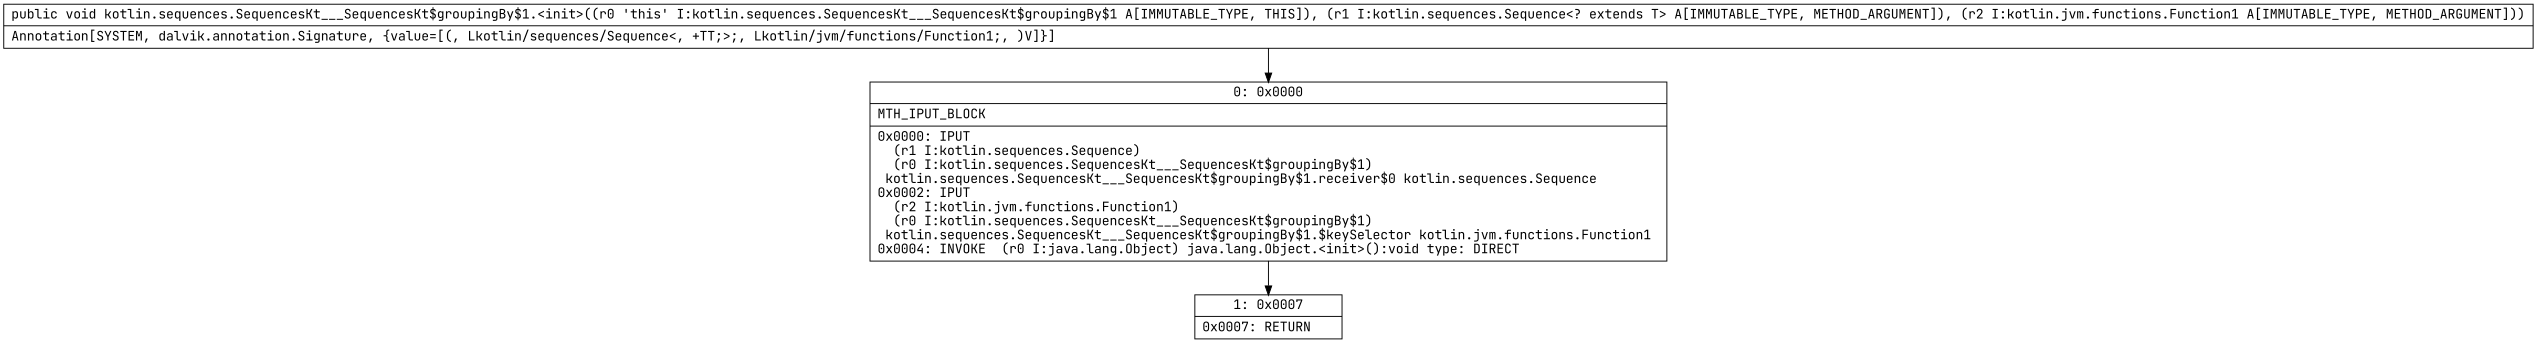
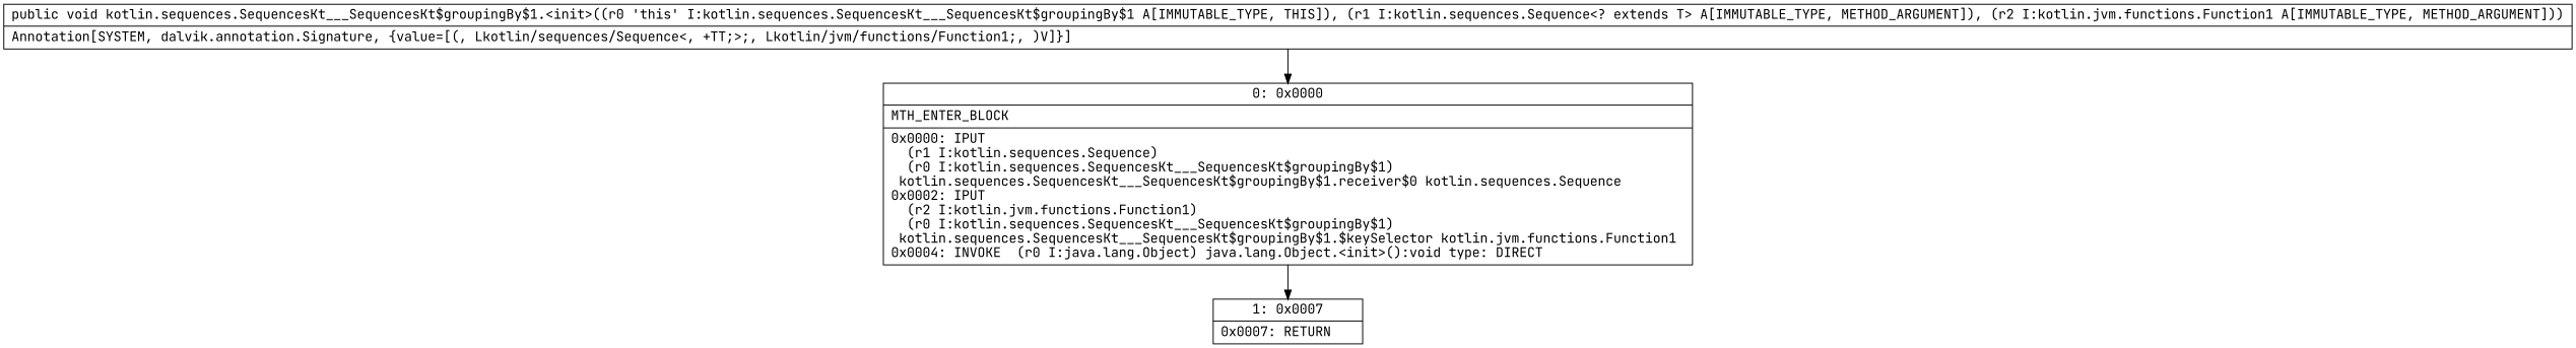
  digraph {
    fontname="JetBrains Mono"
    node [shape=record fontname="JetBrains Mono"]
    edge [fontname="JetBrains Mono"]
-   n1 [label="{0\:\ 0x0000|MTH_IPUT_BLOCK\l|0x0000: IPUT  \l  (r1 I:kotlin.sequences.Sequence)\l  (r0 I:kotlin.sequences.SequencesKt___SequencesKt$groupingBy$1)\l kotlin.sequences.SequencesKt___SequencesKt$groupingBy$1.receiver$0 kotlin.sequences.Sequence \l0x0002: IPUT  \l  (r2 I:kotlin.jvm.functions.Function1)\l  (r0 I:kotlin.sequences.SequencesKt___SequencesKt$groupingBy$1)\l kotlin.sequences.SequencesKt___SequencesKt$groupingBy$1.$keySelector kotlin.jvm.functions.Function1 \l0x0004: INVOKE  (r0 I:java.lang.Object) java.lang.Object.\<init\>():void type: DIRECT \l}"]
+   n1 [label="{0\:\ 0x0000|MTH_ENTER_BLOCK\l|0x0000: IPUT  \l  (r1 I:kotlin.sequences.Sequence)\l  (r0 I:kotlin.sequences.SequencesKt___SequencesKt$groupingBy$1)\l kotlin.sequences.SequencesKt___SequencesKt$groupingBy$1.receiver$0 kotlin.sequences.Sequence \l0x0002: IPUT  \l  (r2 I:kotlin.jvm.functions.Function1)\l  (r0 I:kotlin.sequences.SequencesKt___SequencesKt$groupingBy$1)\l kotlin.sequences.SequencesKt___SequencesKt$groupingBy$1.$keySelector kotlin.jvm.functions.Function1 \l0x0004: INVOKE  (r0 I:java.lang.Object) java.lang.Object.\<init\>():void type: DIRECT \l}"]
    n2 [label="{1\:\ 0x0007|0x0007: RETURN   \l}"]
    n3 [label="{public void kotlin.sequences.SequencesKt___SequencesKt$groupingBy$1.\<init\>((r0 'this' I:kotlin.sequences.SequencesKt___SequencesKt$groupingBy$1 A[IMMUTABLE_TYPE, THIS]), (r1 I:kotlin.sequences.Sequence\<? extends T\> A[IMMUTABLE_TYPE, METHOD_ARGUMENT]), (r2 I:kotlin.jvm.functions.Function1 A[IMMUTABLE_TYPE, METHOD_ARGUMENT]))  | Annotation[SYSTEM, dalvik.annotation.Signature, \{value=[(, Lkotlin\/sequences\/Sequence\<, +TT;\>;, Lkotlin\/jvm\/functions\/Function1;, )V]\}]\l}"]
    n1 -> n2
    n3 -> n1
  }
